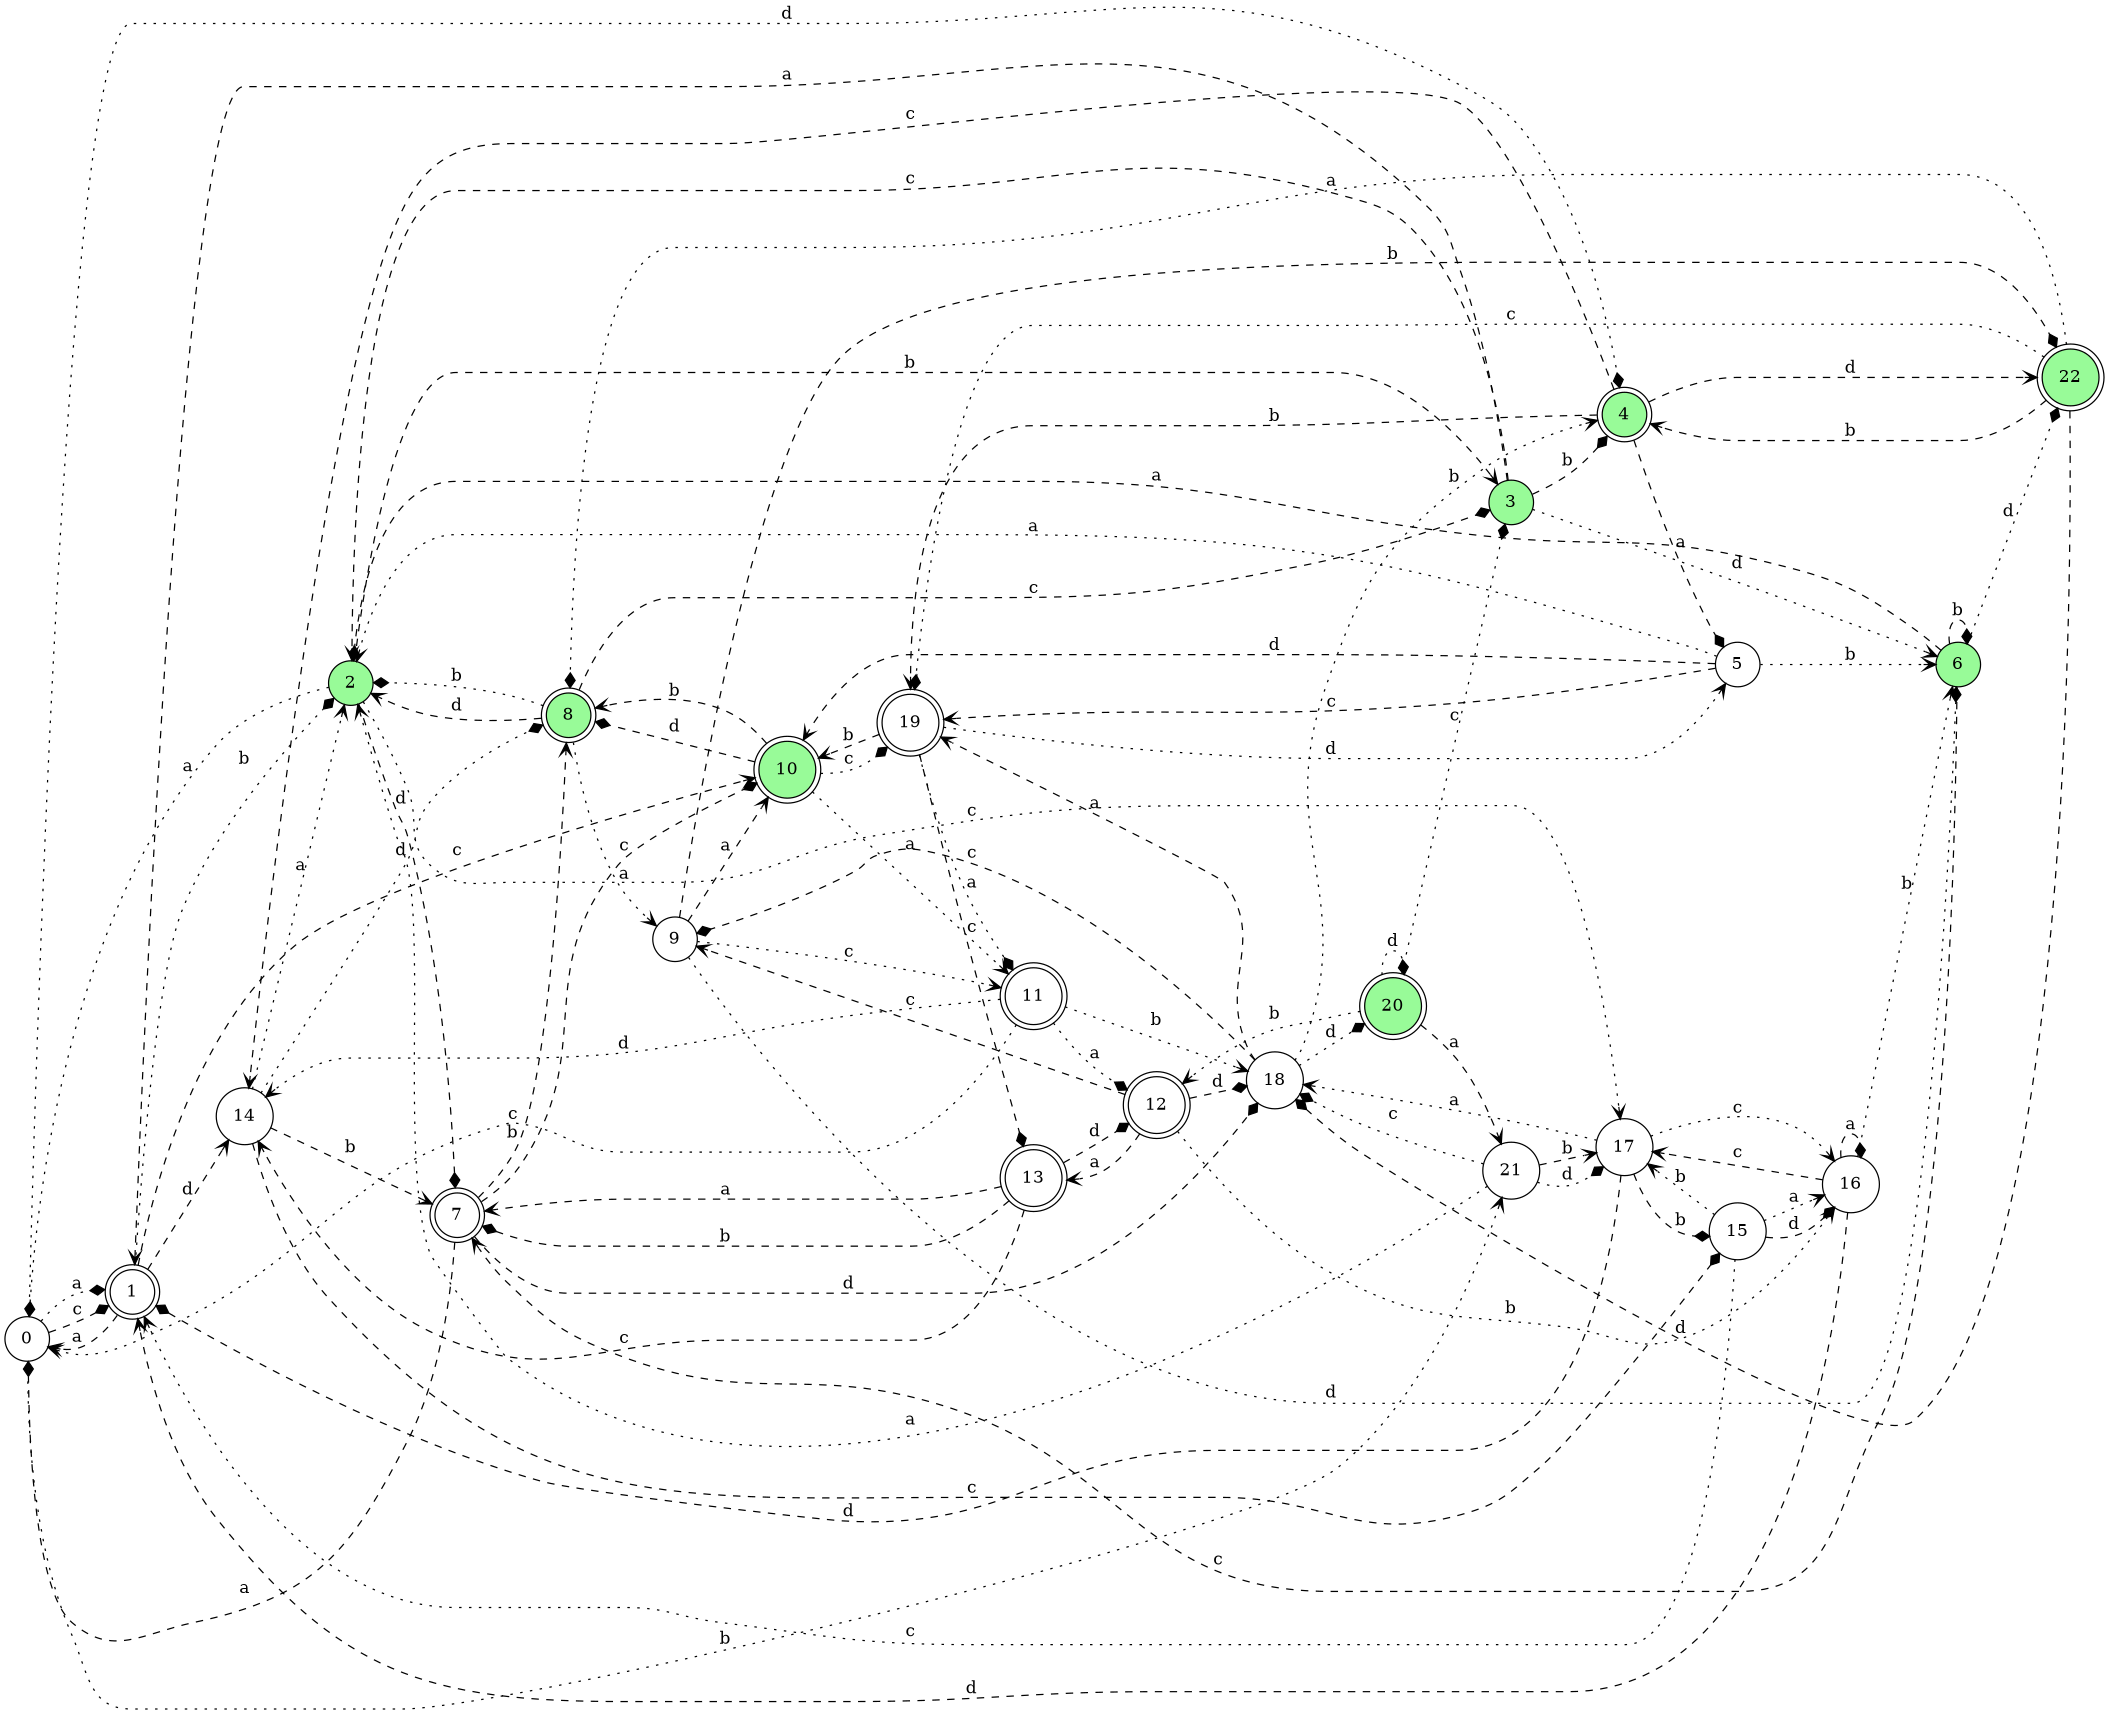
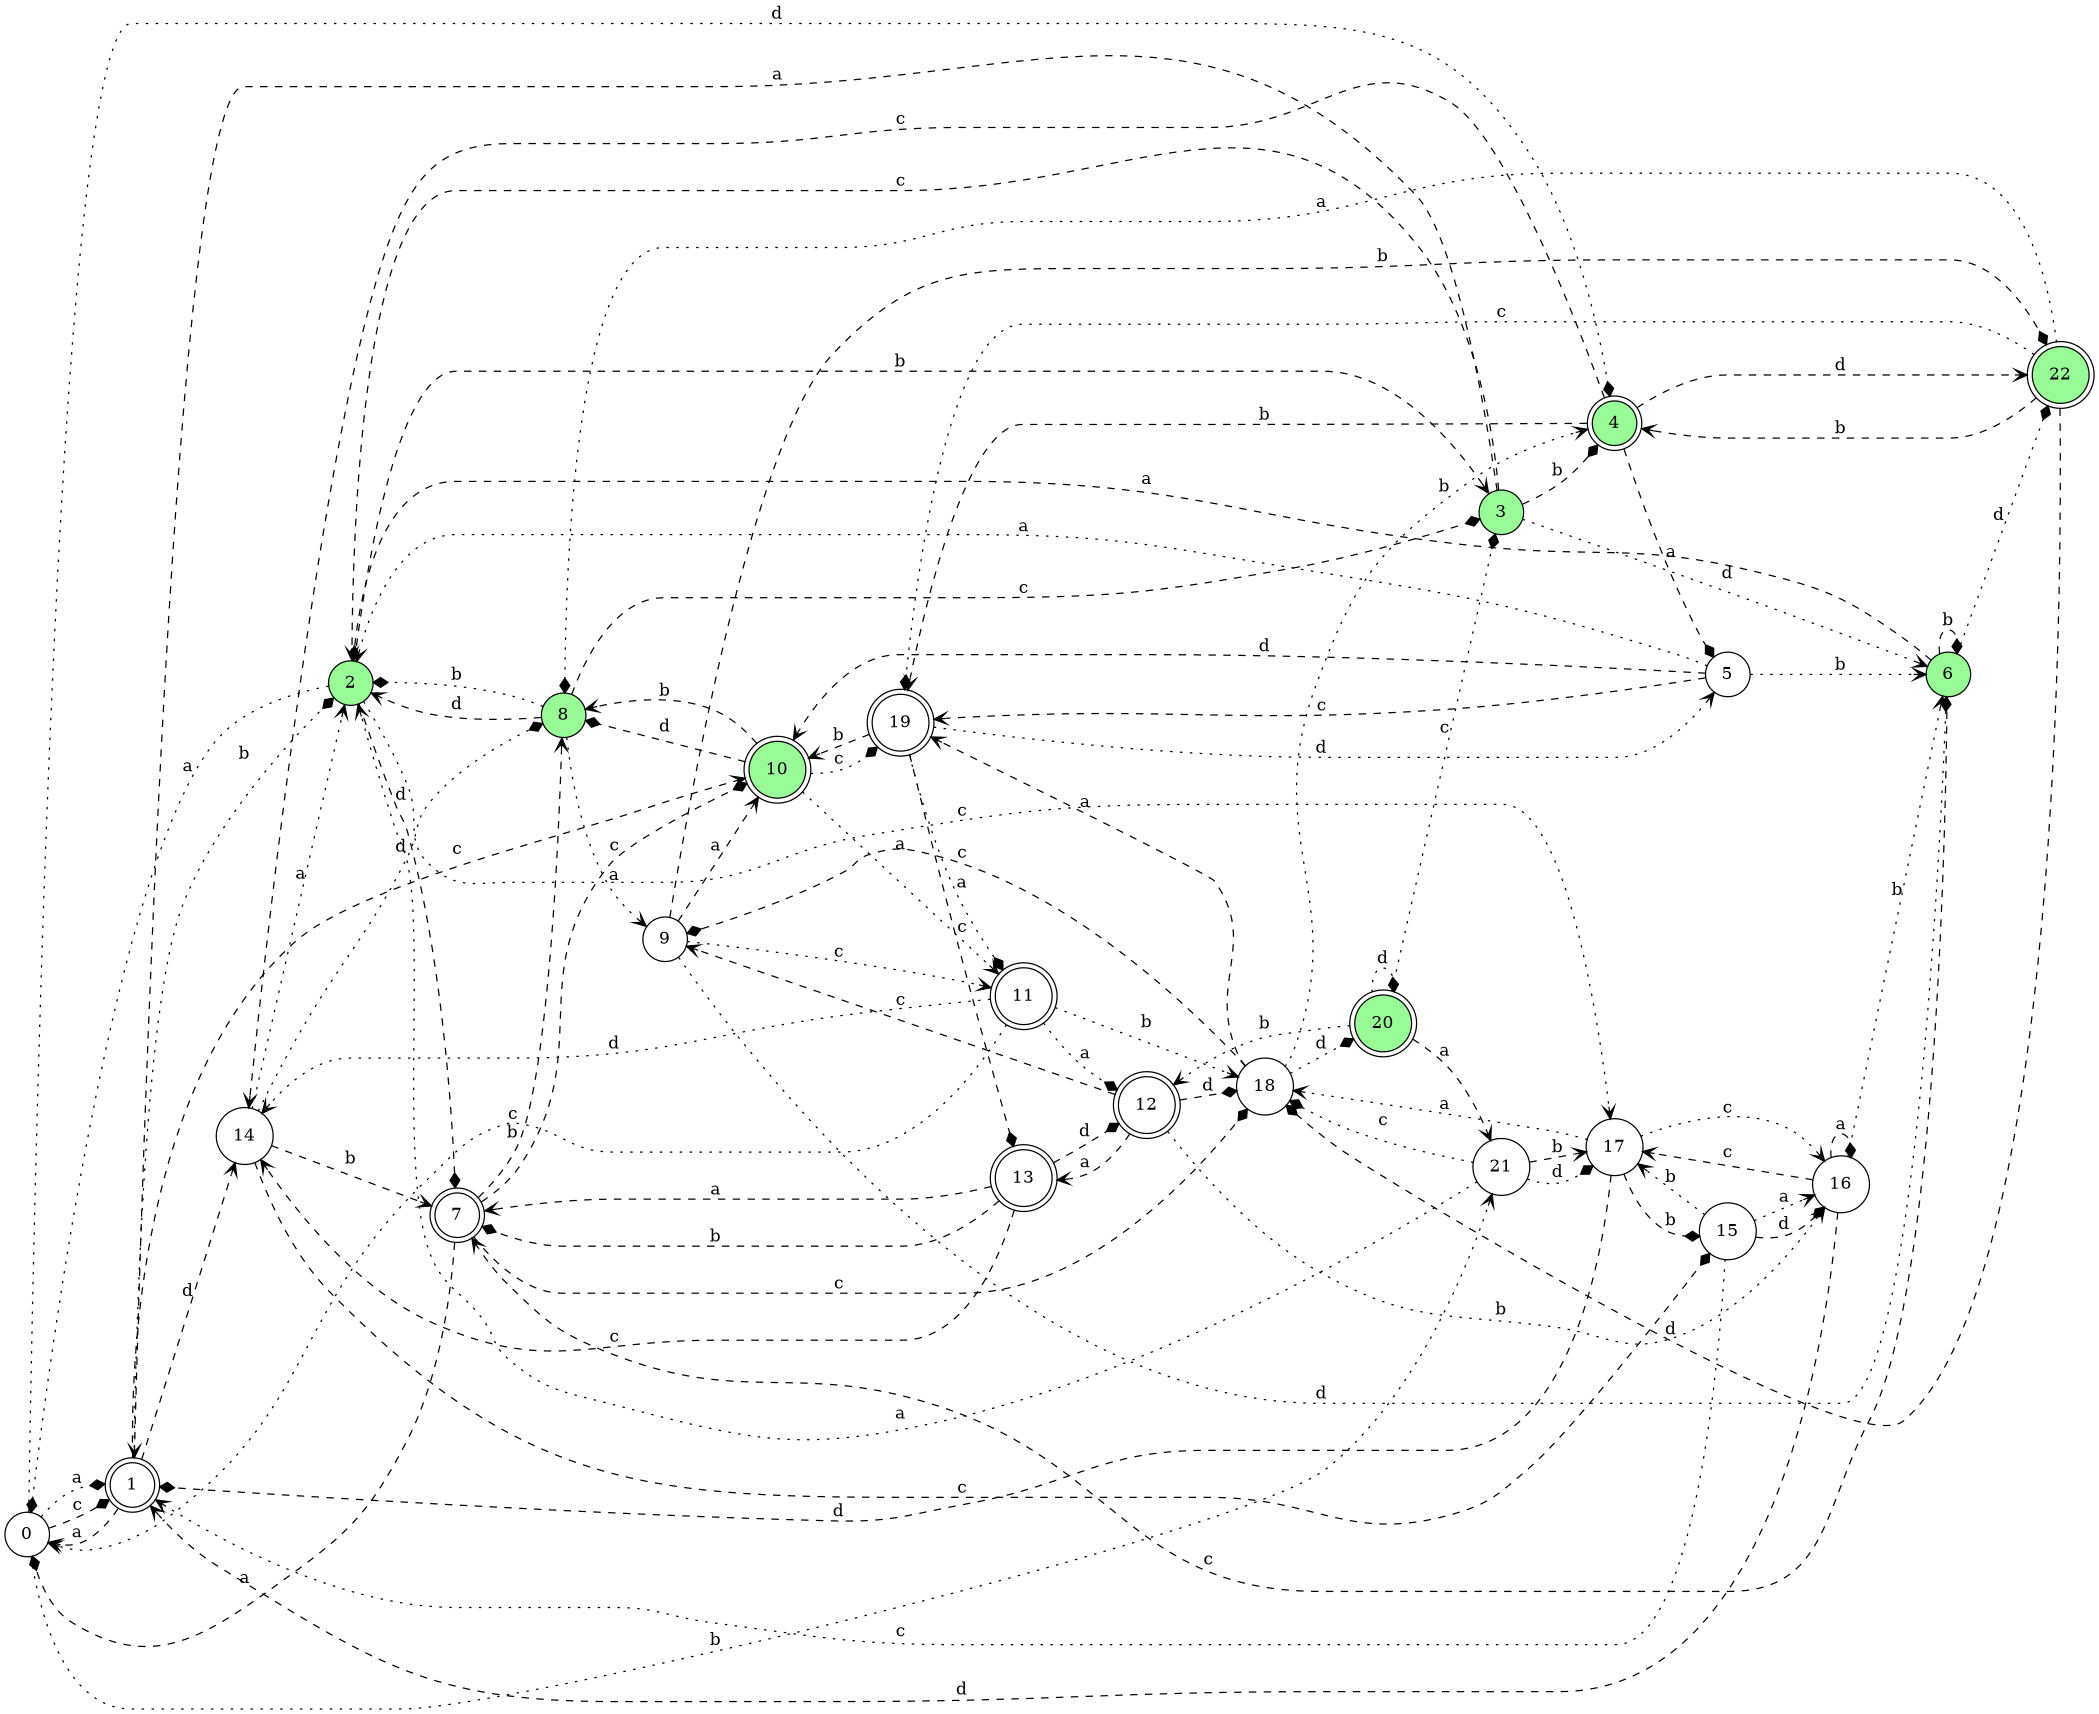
  digraph {
    rankdir=LR
    node [color=black fillcolor=white shape=circle style=filled]
    edge [arrowhead=vee style=dashed]
    n1 [label=0]
    n2 [label=1 shape=doublecircle style="rounded,filled"]
    n3 [fillcolor=palegreen label=4 shape=doublecircle style="rounded,filled"]
    n4 [label=21]
    n5 [fillcolor=palegreen label=2]
    n6 [fillcolor=palegreen label=10 shape=doublecircle style="rounded,filled"]
    n7 [label=14]
    n8 [label=5]
    n9 [label=19 shape=doublecircle style="rounded,filled"]
    n10 [fillcolor=palegreen label=22 shape=doublecircle style="rounded,filled"]
    n11 [label=17]
    n12 [label=18]
    n13 [fillcolor=palegreen label=3]
    n14 [label=7 shape=doublecircle]
-   n15 [fillcolor=palegreen label=8 shape=doublecircle]
+   n15 [fillcolor=palegreen label=8]
    n16 [label=11 shape=doublecircle style="rounded,filled"]
    n17 [label=15]
    n18 [fillcolor=palegreen label=6]
    n19 [label=16]
    n20 [label=13 shape=doublecircle style="rounded,filled"]
    n21 [label=9 style="rounded,filled"]
    n22 [fillcolor=palegreen label=20 shape=doublecircle style="rounded,filled"]
    n23 [label=12 shape=doublecircle style="rounded,filled"]
    n1 -> n2 [arrowhead=diamond label=a style=dotted]
    n1 -> n2 [arrowhead=diamond label=c]
    n1 -> n3 [arrowhead=diamond label=d style=dotted]
    n1 -> n4 [label=b style=dotted]
    n2 -> n1 [label=a]
    n2 -> n5 [arrowhead=diamond label=b style=dotted]
    n2 -> n6 [label=c]
    n2 -> n7 [label=d]
    n3 -> n7 [label=c]
    n3 -> n8 [arrowhead=diamond label=a]
    n3 -> n9 [label=b]
    n3 -> n10 [label=d]
    n4 -> n5 [label=a style=dotted]
    n4 -> n11 [label=b]
    n4 -> n11 [arrowhead=diamond label=d style=dotted]
    n4 -> n12 [arrowhead=diamond label=c style=dotted]
    n5 -> n1 [arrowhead=diamond label=a style=dotted]
    n5 -> n11 [label=c style=dotted]
    n5 -> n13 [label=b]
    n5 -> n14 [arrowhead=diamond label=d]
    n6 -> n9 [arrowhead=diamond label=c style=dotted]
    n6 -> n15 [label=b]
    n6 -> n15 [arrowhead=diamond label=d]
    n6 -> n16 [label=a style=dotted]
    n7 -> n5 [label=a style=dotted]
    n7 -> n14 [label=b]
    n7 -> n15 [arrowhead=diamond label=d style=dotted]
    n7 -> n17 [arrowhead=diamond label=c]
    n8 -> n5 [label=a style=dotted]
    n8 -> n6 [label=d]
    n8 -> n9 [label=c]
    n8 -> n18 [label=b style=dotted]
    n9 -> n6 [label=b]
    n9 -> n8 [label=d style=dotted]
    n9 -> n16 [arrowhead=diamond label=a style=dotted]
    n9 -> n20 [arrowhead=diamond label=c]
    n10 -> n3 [label=b]
    n10 -> n9 [arrowhead=diamond label=c style=dotted]
    n10 -> n12 [arrowhead=diamond label=d]
    n10 -> n15 [arrowhead=diamond label=a style=dotted]
    n11 -> n2 [arrowhead=diamond label=d]
    n11 -> n12 [label=a style=dotted]
    n11 -> n17 [arrowhead=diamond label=b]
    n11 -> n19 [label=c style=dotted]
    n12 -> n3 [label=b style=dotted]
    n12 -> n9 [label=a]
    n12 -> n21 [arrowhead=diamond label=c]
    n12 -> n22 [arrowhead=diamond label=d style=dotted]
    n13 -> n2 [label=a]
    n13 -> n3 [arrowhead=diamond label=b]
    n13 -> n5 [label=c]
    n13 -> n18 [label=d style=dotted]
    n14 -> n1 [arrowhead=diamond label=a]
    n14 -> n6 [arrowhead=diamond label=c]
-   n14 -> n12 [arrowhead=diamond label=d]
+   n14 -> n12 [arrowhead=diamond label=c]
    n14 -> n15 [label=b]
    n15 -> n5 [arrowhead=diamond label=b style=dotted]
    n15 -> n5 [label=d]
    n15 -> n13 [arrowhead=diamond label=c]
    n15 -> n21 [label=a style=dotted]
    n16 -> n1 [label=c style=dotted]
    n16 -> n7 [label=d style=dotted]
    n16 -> n12 [label=b style=dotted]
    n16 -> n23 [arrowhead=diamond label=a style=dotted]
    n17 -> n2 [label=c style=dotted]
    n17 -> n11 [label=b style=dotted]
    n17 -> n19 [label=a style=dotted]
    n17 -> n19 [arrowhead=diamond label=d]
    n18 -> n5 [arrowhead=diamond label=a]
    n18 -> n10 [arrowhead=diamond label=d style=dotted]
    n18 -> n14 [label=c]
    n18 -> n18 [arrowhead=diamond label=b]
    n19 -> n2 [label=d]
    n19 -> n11 [label=c]
    n19 -> n18 [label=b style=dotted]
    n19 -> n19 [arrowhead=diamond label=a]
    n20 -> n7 [label=c]
    n20 -> n14 [label=a]
    n20 -> n14 [arrowhead=diamond label=b]
    n20 -> n23 [arrowhead=diamond label=d]
    n21 -> n6 [label=a]
    n21 -> n10 [arrowhead=diamond label=b]
    n21 -> n16 [label=c style=dotted]
    n21 -> n18 [arrowhead=diamond label=d style=dotted]
    n22 -> n4 [label=a]
    n22 -> n13 [arrowhead=diamond label=c style=dotted]
    n22 -> n22 [arrowhead=diamond label=d style=dotted]
    n22 -> n23 [label=b style=dotted]
    n23 -> n12 [arrowhead=diamond label=d]
    n23 -> n19 [label=b style=dotted]
    n23 -> n20 [label=a]
    n23 -> n21 [label=c]
  }
